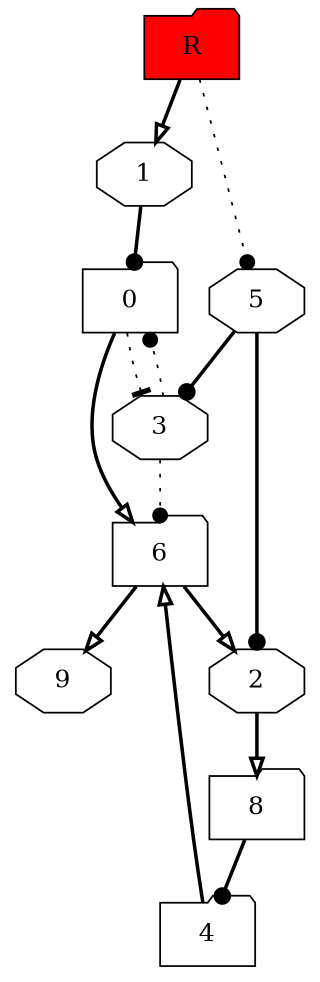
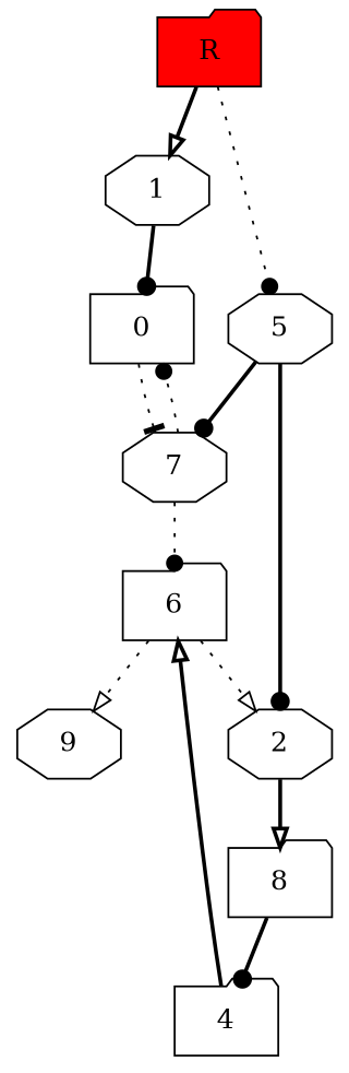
  digraph {
    node [shape=folder]
    edge [arrowhead=dot style=bold]
    n1 [label=0]
    1 [shape=octagon]
    6
-   7 [shape=octagon label=3]
+   7 [shape=octagon]
    8
    2 [shape=octagon]
    4
    9 [shape=octagon]
    5 [shape=octagon]
    R [fillcolor="#ff0000" style=filled]
-   n1 -> 6 [arrowhead=onormal]
    n1 -> 7 [arrowhead=tee style=dotted]
    1 -> n1
-   6 -> 2 [arrowhead=onormal]
-   6 -> 9 [arrowhead=onormal]
+   6 -> 2 [arrowhead=onormal style=dotted]
+   6 -> 9 [arrowhead=onormal style=dotted]
    7 -> n1 [style=dotted]
    7 -> 6 [style=dotted]
    8 -> 4
    2 -> 8 [arrowhead=onormal]
    4 -> 6 [arrowhead=onormal]
    5 -> 7
    5 -> 2
    R -> 1 [arrowhead=onormal]
    R -> 5 [style=dotted]
  }
